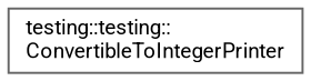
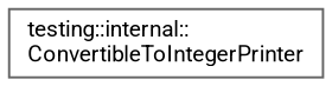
  digraph {
    rankdir=LR
    fontname=Roboto
-   n1 [color=grey40 fillcolor=white fontname=Roboto fontsize=10 height=0.2 label="testing::testing::\lConvertibleToIntegerPrinter" shape=box style=filled width=0.4]
+   n1 [color=grey40 fillcolor=white fontname=Roboto fontsize=10 height=0.2 label="testing::internal::\lConvertibleToIntegerPrinter" shape=box style=filled width=0.4]
  }
